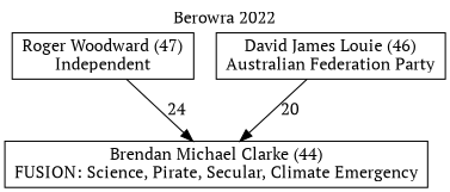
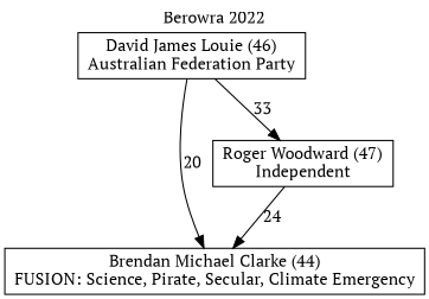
  digraph {
    label="Berowra 2022"
    labelloc=t
    mclimit=10
    fontname="PT Serif"
    node [shape=box fontname="PT Serif"]
    edge [fontname="PT Serif"]
    n1 [label="Brendan Michael Clarke (44)\nFUSION: Science, Pirate, Secular, Climate Emergency"]
    n2 [label="Roger Woodward (47)\nIndependent"]
    n3 [label="David James Louie (46)\nAustralian Federation Party"]
    n2 -> n1 [label=24]
    n3 -> n1 [label=20]
+   n3 -> n2 [label=33]
  }
